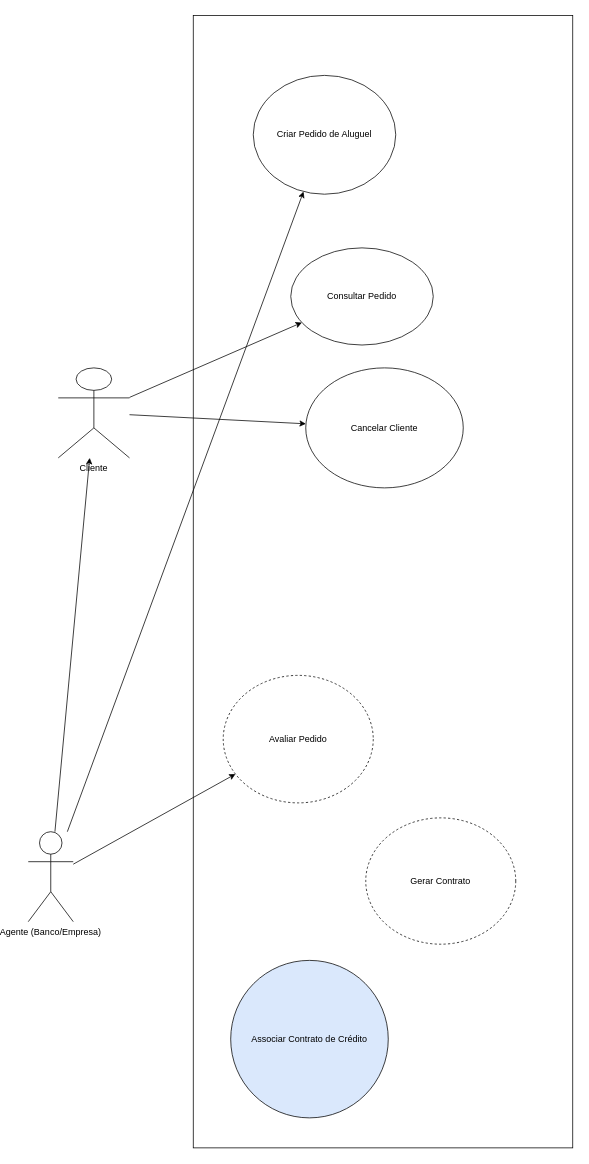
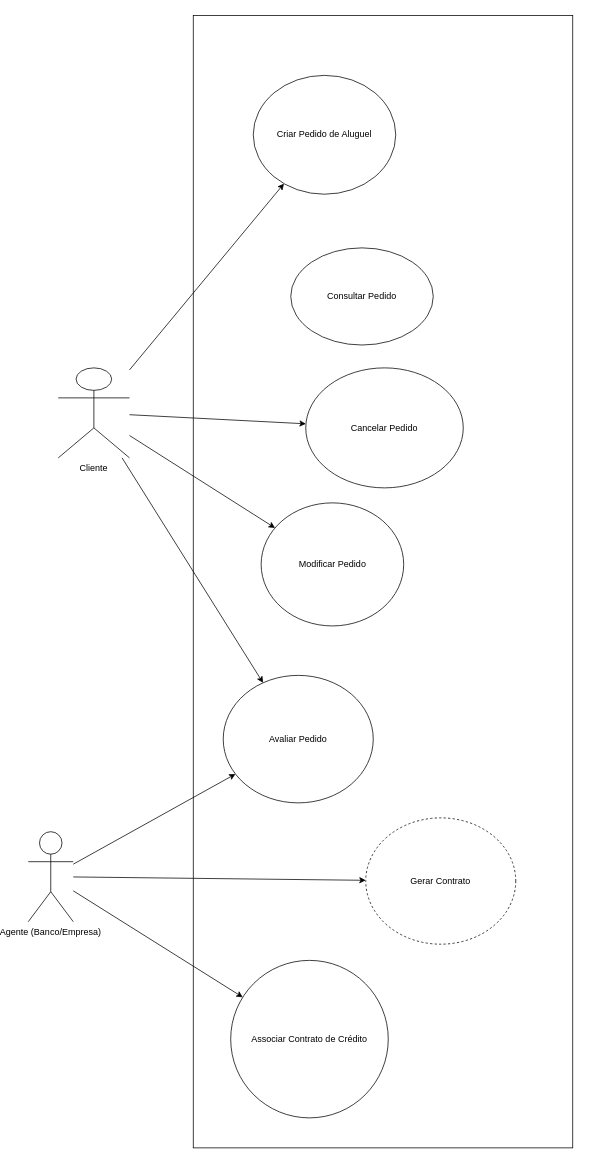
  <mxCell id="0" />
  <mxCell id="1" parent="0" />
  <mxCell id="2" value="" style="shape=rectangle;whiteSpace=wrap;rounded=0;" parent="1" vertex="1"><mxGeometry x="240" y="20" width="506" height="1510" as="geometry" /></mxCell>
  <mxCell id="3" value="Criar Pedido de Aluguel" style="ellipse;whiteSpace=wrap;html=1;" parent="2" vertex="1"><mxGeometry x="80" y="80" width="190" height="158.44" as="geometry" /></mxCell>
  <mxCell id="4" value="Consultar Pedido" style="ellipse;whiteSpace=wrap;html=1;" parent="2" vertex="1"><mxGeometry x="130" y="310" width="190" height="129.53" as="geometry" /></mxCell>
- <mxCell id="6" value="Cancelar Cliente" style="ellipse;whiteSpace=wrap;html=1;" parent="2" vertex="1"><mxGeometry x="150" y="470" width="210" height="160" as="geometry" /></mxCell>
- <mxCell id="7" value="Avaliar Pedido" style="ellipse;whiteSpace=wrap;html=1;dashed=1;" parent="2" vertex="1"><mxGeometry x="39.96" y="880" width="200.04" height="170" as="geometry" /></mxCell>
+ <mxCell id="5" value="Modificar Pedido" style="ellipse;whiteSpace=wrap;html=1;" parent="2" vertex="1"><mxGeometry x="90.54" y="650" width="190.06" height="164.07" as="geometry" /></mxCell>
+ <mxCell id="6" value="Cancelar Pedido" style="ellipse;whiteSpace=wrap;html=1;" parent="2" vertex="1"><mxGeometry x="150" y="470" width="210" height="160" as="geometry" /></mxCell>
+ <mxCell id="7" value="Avaliar Pedido" style="ellipse;whiteSpace=wrap;html=1;" parent="2" vertex="1"><mxGeometry x="39.96" y="880" width="200.04" height="170" as="geometry" /></mxCell>
  <mxCell id="8" value="Gerar Contrato" style="ellipse;whiteSpace=wrap;html=1;dashed=1;" parent="2" vertex="1"><mxGeometry x="230" y="1070" width="200" height="168.43" as="geometry" /></mxCell>
- <mxCell id="9" value="Associar Contrato de Crédito" style="ellipse;whiteSpace=wrap;html=1;fillColor=#dae8fc;" parent="2" vertex="1"><mxGeometry x="49.93" y="1260" width="210.07" height="210" as="geometry" /></mxCell>
+ <mxCell id="9" value="Associar Contrato de Crédito" style="ellipse;whiteSpace=wrap;html=1;" parent="2" vertex="1"><mxGeometry x="49.93" y="1260" width="210.07" height="210" as="geometry" /></mxCell>
  <mxCell id="10" value="Cliente" style="shape=umlActor;verticalLabelPosition=bottom;verticalAlign=top;" parent="1" vertex="1"><mxGeometry x="60" y="490" width="95" height="120" as="geometry" /></mxCell>
  <mxCell id="11" value="Agente (Banco/Empresa)" style="shape=umlActor;verticalLabelPosition=bottom;verticalAlign=top;" parent="1" vertex="1"><mxGeometry x="20" y="1108.43" width="60" height="120" as="geometry" /></mxCell>
- <mxCell id="13" style="endArrow=classic;html=1;" parent="1" source="10" target="4" edge="1"><mxGeometry relative="1" as="geometry" /></mxCell>
+ <mxCell id="12" style="endArrow=classic;html=1;" parent="1" source="10" target="3" edge="1"><mxGeometry relative="1" as="geometry" /></mxCell>
+ <mxCell id="13" style="endArrow=classic;html=1;" parent="1" source="10" target="7" edge="1"><mxGeometry relative="1" as="geometry" /></mxCell>
+ <mxCell id="14" style="endArrow=classic;html=1;" parent="1" source="10" target="5" edge="1"><mxGeometry relative="1" as="geometry" /></mxCell>
  <mxCell id="15" style="endArrow=classic;html=1;" parent="1" source="10" target="6" edge="1"><mxGeometry relative="1" as="geometry" /></mxCell>
  <mxCell id="16" style="endArrow=classic;html=1;" parent="1" source="11" target="7" edge="1"><mxGeometry relative="1" as="geometry" /></mxCell>
- <mxCell id="17" style="endArrow=classic;html=1;" parent="1" source="11" target="3" edge="1"><mxGeometry relative="1" as="geometry" /></mxCell>
- <mxCell id="18" style="endArrow=classic;html=1;" parent="1" source="11" target="10" edge="1"><mxGeometry relative="1" as="geometry" /></mxCell>
+ <mxCell id="17" style="endArrow=classic;html=1;" parent="1" source="11" target="8" edge="1"><mxGeometry relative="1" as="geometry" /></mxCell>
+ <mxCell id="18" style="endArrow=classic;html=1;" parent="1" source="11" target="9" edge="1"><mxGeometry relative="1" as="geometry" /></mxCell>
  <mxCell id="19" style="edgeStyle=orthogonalEdgeStyle;rounded=0;orthogonalLoop=1;jettySize=auto;html=1;exitX=0.5;exitY=1;exitDx=0;exitDy=0;" parent="1" source="2" target="2" edge="1"><mxGeometry relative="1" as="geometry" /></mxCell>
